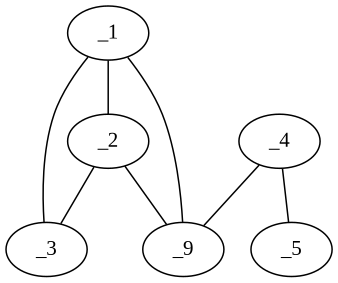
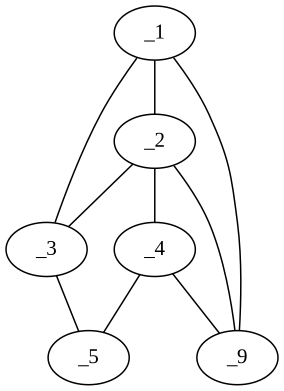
  graph {
    fontname="Liberation Serif"
    node [fontname="Liberation Serif" y=69]
    edge [fontname="Liberation Serif" valence=2]
    _1 [x=32]
    _3 [x=60 y=25]
    n3 [label=_9 x=115 y=97]
    _2 [x=36]
    _5 [x=66 y=21]
    _4 [x=65 y=27]
    _1 -- _3
    _1 -- n3 [valence=1]
    _1 -- _2
+   _3 -- _5 [valence=1]
    _2 -- _3
    _2 -- n3
+   _2 -- _4
    _4 -- n3 [valence=1]
    _4 -- _5
  }
